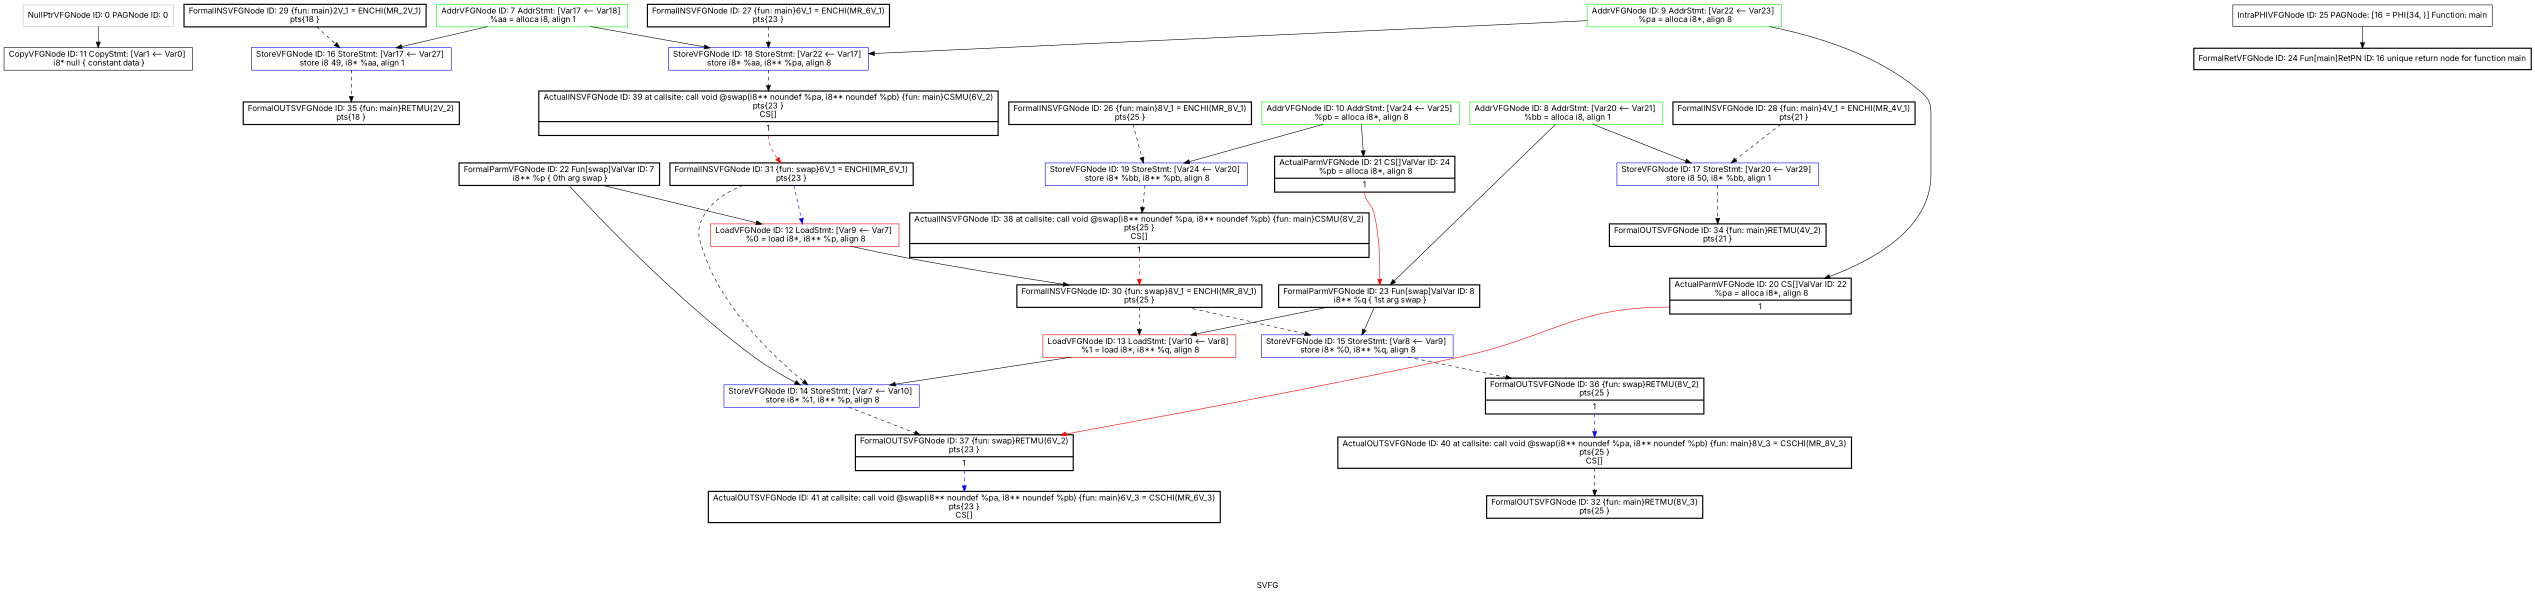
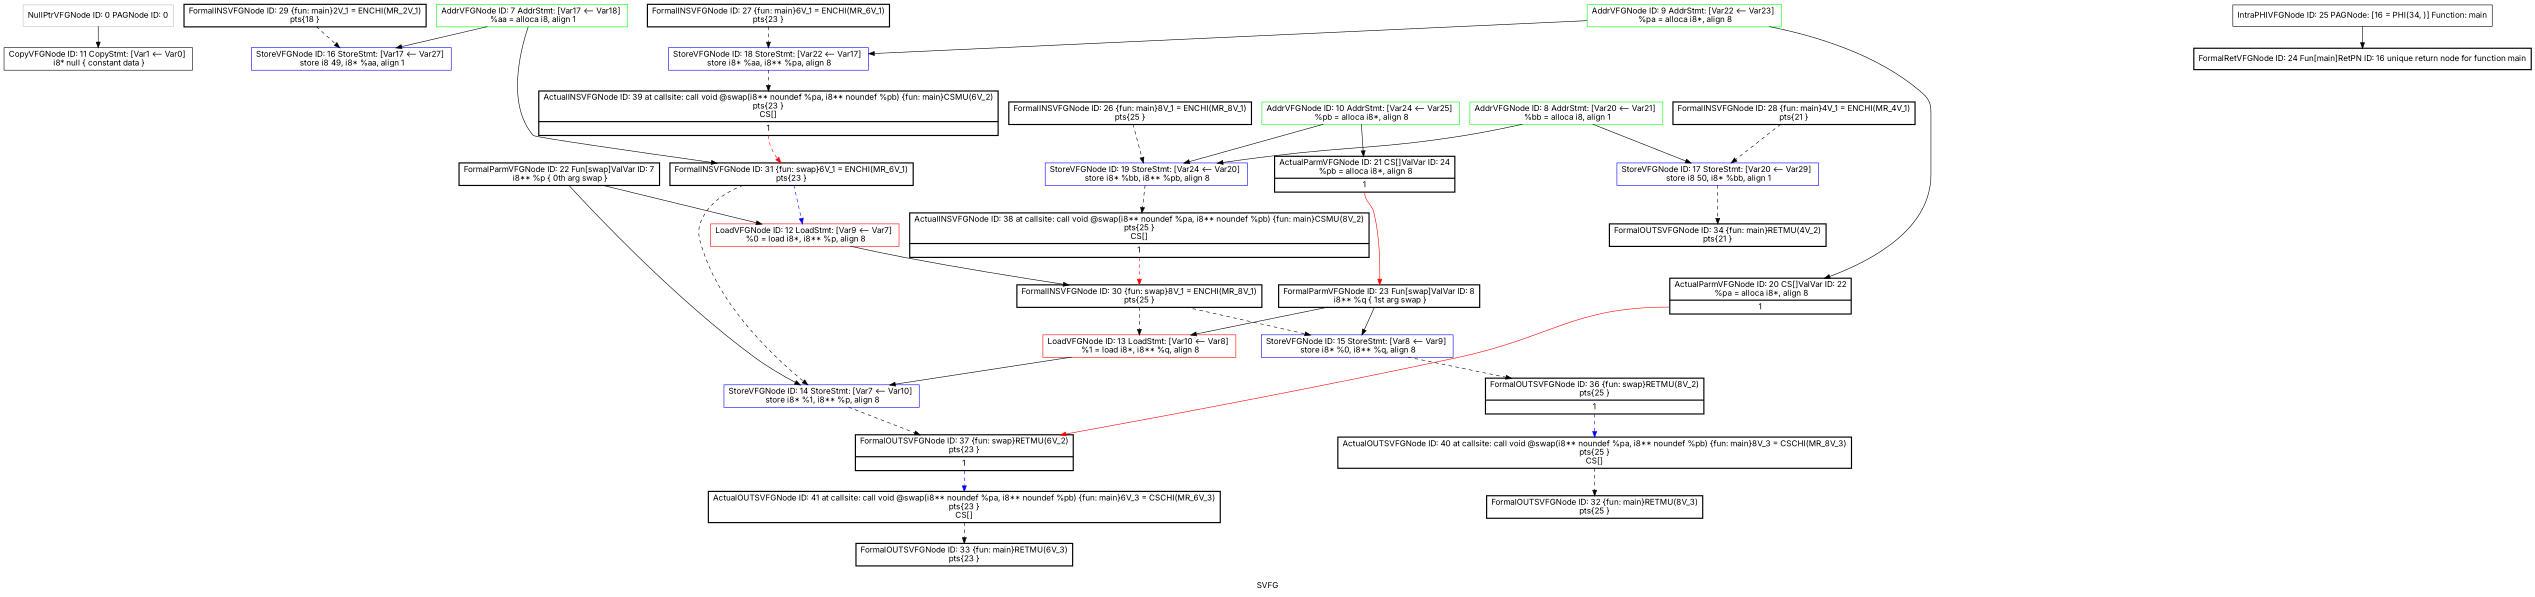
  digraph {
    fontname=Inter
    label=SVFG
    node [color=black fontname=Inter shape=record penwidth=2]
    edge [fontname=Inter style=dashed]
    n1 [color=grey label="{NullPtrVFGNode ID: 0 PAGNode ID: 0\n}" penwidth=""]
    n2 [label="{CopyVFGNode ID: 11 CopyStmt: [Var1 \<-- Var0]  \n i8* null \{ constant data \}}" penwidth=""]
    n3 [color=green label="{AddrVFGNode ID: 7 AddrStmt: [Var17 \<-- Var18]  \n   %aa = alloca i8, align 1 }" penwidth=""]
    n4 [color=blue label="{StoreVFGNode ID: 16 StoreStmt: [Var17 \<-- Var27]  \n   store i8 49, i8* %aa, align 1 }" penwidth=""]
    n5 [color=blue label="{StoreVFGNode ID: 18 StoreStmt: [Var22 \<-- Var17]  \n   store i8* %aa, i8** %pa, align 8 }" penwidth=""]
-   n6 [label="{FormalOUTSVFGNode ID: 35 \{fun: main\}RETMU(2V_2)\npts\{18 \}\n}"]
    n7 [label="{ActualINSVFGNode ID: 39 at callsite:    call void @swap(i8** noundef %pa, i8** noundef %pb)  \{fun: main\}CSMU(6V_2)\npts\{23 \}\nCS[]|{<s0>1}}"]
    n8 [label="{FormalINSVFGNode ID: 31 \{fun: swap\}6V_1 = ENCHI(MR_6V_1)\npts\{23 \}\n}"]
    n9 [color=green label="{AddrVFGNode ID: 8 AddrStmt: [Var20 \<-- Var21]  \n   %bb = alloca i8, align 1 }" penwidth=""]
    n10 [color=blue label="{StoreVFGNode ID: 17 StoreStmt: [Var20 \<-- Var29]  \n   store i8 50, i8* %bb, align 1 }" penwidth=""]
    n11 [color=blue label="{StoreVFGNode ID: 19 StoreStmt: [Var24 \<-- Var20]  \n   store i8* %bb, i8** %pb, align 8 }" penwidth=""]
    n12 [label="{FormalOUTSVFGNode ID: 34 \{fun: main\}RETMU(4V_2)\npts\{21 \}\n}"]
    n13 [label="{ActualINSVFGNode ID: 38 at callsite:    call void @swap(i8** noundef %pa, i8** noundef %pb)  \{fun: main\}CSMU(8V_2)\npts\{25 \}\nCS[]|{<s0>1}}"]
    n14 [label="{FormalINSVFGNode ID: 30 \{fun: swap\}8V_1 = ENCHI(MR_8V_1)\npts\{25 \}\n}"]
    n15 [color=green label="{AddrVFGNode ID: 9 AddrStmt: [Var22 \<-- Var23]  \n   %pa = alloca i8*, align 8 }" penwidth=""]
    n16 [label="{ActualParmVFGNode ID: 20 CS[]ValVar ID: 22\n   %pa = alloca i8*, align 8 |{<s0>1}}"]
    n17 [label="{FormalOUTSVFGNode ID: 37 \{fun: swap\}RETMU(6V_2)\npts\{23 \}\n|{<s0>1}}"]
    n18 [label="{FormalParmVFGNode ID: 22 Fun[swap]ValVar ID: 7\n i8** %p \{ 0th arg swap  \}}"]
    n19 [color=red label="{LoadVFGNode ID: 12 LoadStmt: [Var9 \<-- Var7]  \n   %0 = load i8*, i8** %p, align 8 }" penwidth=""]
    n20 [color=blue label="{StoreVFGNode ID: 14 StoreStmt: [Var7 \<-- Var10]  \n   store i8* %1, i8** %p, align 8 }" penwidth=""]
    n21 [color=green label="{AddrVFGNode ID: 10 AddrStmt: [Var24 \<-- Var25]  \n   %pb = alloca i8*, align 8 }" penwidth=""]
    n22 [label="{ActualParmVFGNode ID: 21 CS[]ValVar ID: 24\n   %pb = alloca i8*, align 8 |{<s0>1}}"]
    n23 [label="{FormalParmVFGNode ID: 23 Fun[swap]ValVar ID: 8\n i8** %q \{ 1st arg swap  \}}"]
    n24 [color=blue label="{StoreVFGNode ID: 15 StoreStmt: [Var8 \<-- Var9]  \n   store i8* %0, i8** %q, align 8 }" penwidth=""]
    n25 [color=red label="{LoadVFGNode ID: 13 LoadStmt: [Var10 \<-- Var8]  \n   %1 = load i8*, i8** %q, align 8 }" penwidth=""]
    n26 [label="{FormalOUTSVFGNode ID: 36 \{fun: swap\}RETMU(8V_2)\npts\{25 \}\n|{<s0>1}}"]
    n27 [label="{ActualOUTSVFGNode ID: 40 at callsite:    call void @swap(i8** noundef %pa, i8** noundef %pb)  \{fun: main\}8V_3 = CSCHI(MR_8V_3)\npts\{25 \}\nCS[]}"]
    n28 [label="{ActualOUTSVFGNode ID: 41 at callsite:    call void @swap(i8** noundef %pa, i8** noundef %pb)  \{fun: main\}6V_3 = CSCHI(MR_6V_3)\npts\{23 \}\nCS[]}"]
+   n29 [label="{FormalOUTSVFGNode ID: 33 \{fun: main\}RETMU(6V_3)\npts\{23 \}\n}"]
    n30 [label="{FormalOUTSVFGNode ID: 32 \{fun: main\}RETMU(8V_3)\npts\{25 \}\n}"]
    n31 [label="{FormalRetVFGNode ID: 24 Fun[main]RetPN ID: 16 unique return node for function main}"]
    n32 [label="{IntraPHIVFGNode ID: 25 PAGNode: [16 = PHI(34, )]   Function: main }" penwidth=""]
    n33 [label="{FormalINSVFGNode ID: 26 \{fun: main\}8V_1 = ENCHI(MR_8V_1)\npts\{25 \}\n}"]
    n34 [label="{FormalINSVFGNode ID: 27 \{fun: main\}6V_1 = ENCHI(MR_6V_1)\npts\{23 \}\n}"]
    n35 [label="{FormalINSVFGNode ID: 28 \{fun: main\}4V_1 = ENCHI(MR_4V_1)\npts\{21 \}\n}"]
    n36 [label="{FormalINSVFGNode ID: 29 \{fun: main\}2V_1 = ENCHI(MR_2V_1)\npts\{18 \}\n}"]
    n1 -> n2 [style=solid]
    n3 -> n4 [style=solid]
-   n3 -> n5 [style=solid]
-   n4 -> n6
+   n3 -> n8 [style=solid]
    n5 -> n7
    n7 -> n8 [color=red tailport=s0]
    n8 -> n19 [color=blue]
    n8 -> n20
    n9 -> n10 [style=solid]
-   n9 -> n23 [style=solid]
+   n9 -> n11 [style=solid]
    n10 -> n12
    n11 -> n13
    n13 -> n14 [color=red tailport=s0]
    n14 -> n24
    n14 -> n25
    n15 -> n5 [style=solid]
    n15 -> n16 [style=solid]
    n16 -> n17 [color=red style=solid tailport=s0]
    n17 -> n28 [color=blue tailport=s0]
    n18 -> n19 [style=solid]
    n18 -> n20 [style=solid]
    n19 -> n14 [style=solid]
    n20 -> n17
    n21 -> n11 [style=solid]
    n21 -> n22 [style=solid]
    n22 -> n23 [color=red style=solid tailport=s0]
    n23 -> n24 [style=solid]
    n23 -> n25 [style=solid]
    n24 -> n26
    n25 -> n20 [style=solid]
    n26 -> n27 [color=blue tailport=s0]
    n27 -> n30
+   n28 -> n29
    n32 -> n31 [style=solid]
    n33 -> n11
    n34 -> n5
    n35 -> n10
    n36 -> n4
  }
